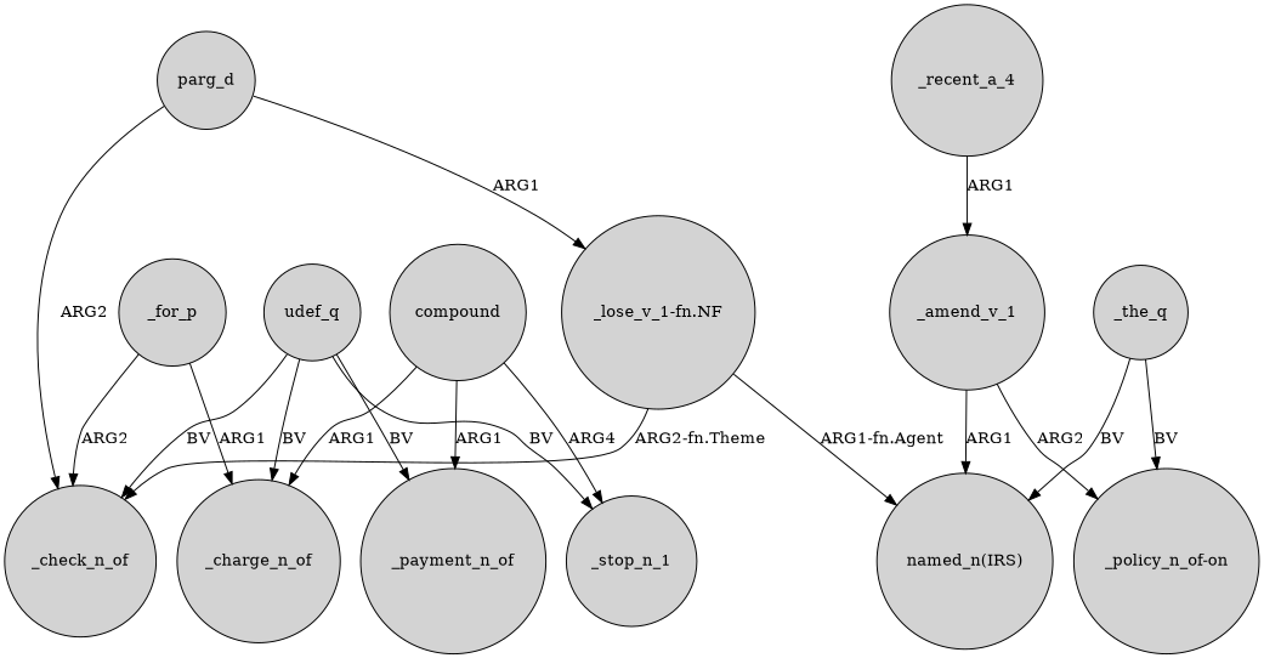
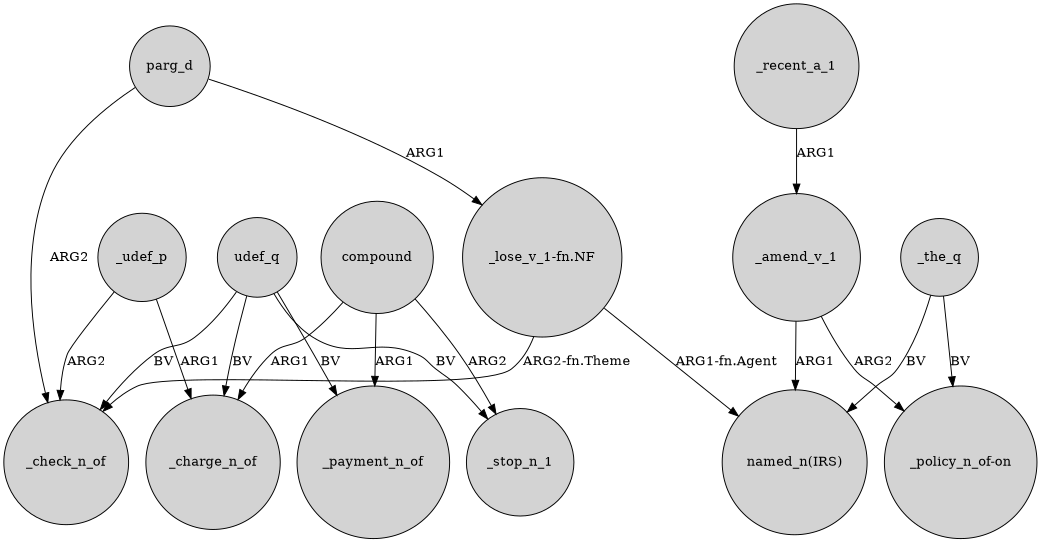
  digraph {
    node [shape=circle style=filled]
    udef_q
    _charge_n_of
    _check_n_of
    _stop_n_1
    _payment_n_of
    _amend_v_1
    "_policy_n_of-on"
    "named_n(IRS)"
    _the_q
    "_lose_v_1-fn.NF"
-   _for_p
-   _recent_a_1 [label=_recent_a_4]
+   _for_p [label=_udef_p]
+   _recent_a_1
    parg_d
    compound
    udef_q -> _charge_n_of [label=BV]
    udef_q -> _check_n_of [label=BV]
    udef_q -> _stop_n_1 [label=BV]
    udef_q -> _payment_n_of [label=BV]
    _amend_v_1 -> "_policy_n_of-on" [label=ARG2]
    _amend_v_1 -> "named_n(IRS)" [label=ARG1]
    _the_q -> "_policy_n_of-on" [label=BV]
    _the_q -> "named_n(IRS)" [label=BV]
    "_lose_v_1-fn.NF" -> _check_n_of [label="ARG2-fn.Theme"]
    "_lose_v_1-fn.NF" -> "named_n(IRS)" [label="ARG1-fn.Agent"]
    _for_p -> _charge_n_of [label=ARG1]
    _for_p -> _check_n_of [label=ARG2]
    _recent_a_1 -> _amend_v_1 [label=ARG1]
    parg_d -> _check_n_of [label=ARG2]
    parg_d -> "_lose_v_1-fn.NF" [label=ARG1]
    compound -> _charge_n_of [label=ARG1]
-   compound -> _stop_n_1 [label=ARG4]
+   compound -> _stop_n_1 [label=ARG2]
    compound -> _payment_n_of [label=ARG1]
  }
